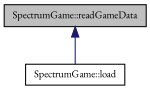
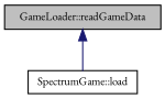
  digraph {
    rankdir=TB
    fontname="EB Garamond"
    node [color=black fontname="EB Garamond" fontsize=10 shape=record style=filled]
-   n1 [fillcolor=grey75 fontcolor=black height=0.2 label="SpectrumGame::readGameData" width=0.4]
+   n1 [fillcolor=grey75 fontcolor=black height=0.2 label="GameLoader::readGameData" width=0.4]
    n2 [fillcolor=white height=0.2 label="SpectrumGame::load" width=0.4]
    n1 -> n2 [color=midnightblue dir=back fontname="EB Garamond" fontsize=10 labelfontname=Helvetica labelfontsize=10 style=solid]
  }
